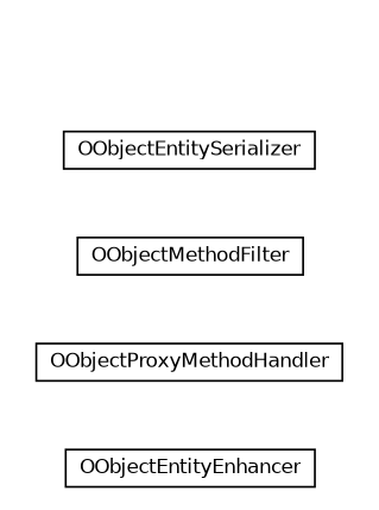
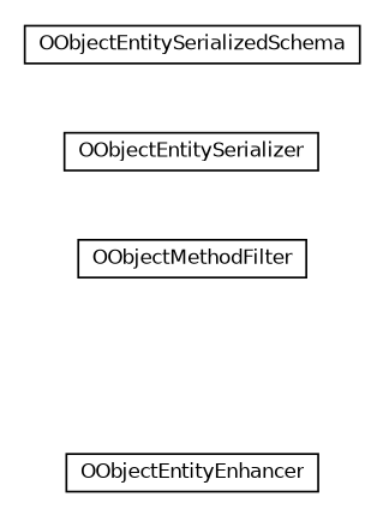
  digraph {
    nodesep=0.25
    ranksep=0.5
    rankdir=LR
    node [fontcolor=black fontname=Helvetica fontsize=10.0 shape=plaintext]
    n1 [label=<<table title="com.orientechnologies.orient.object.enhancement.OObjectEntityEnhancer" border="0" cellborder="1" cellspacing="0" cellpadding="2" port="p" href="./OObjectEntityEnhancer.html"> 		<tr><td><table border="0" cellspacing="0" cellpadding="1"> <tr><td align="center" balign="center"> OObjectEntityEnhancer </td></tr> 		</table></td></tr> 		</table>>]
-   n2 [label=<<table title="com.orientechnologies.orient.object.enhancement.OObjectProxyMethodHandler" border="0" cellborder="1" cellspacing="0" cellpadding="2" port="p" href="./OObjectProxyMethodHandler.html"> 		<tr><td><table border="0" cellspacing="0" cellpadding="1"> <tr><td align="center" balign="center"> OObjectProxyMethodHandler </td></tr> 		</table></td></tr> 		</table>>]
    n3 [label=<<table title="com.orientechnologies.orient.object.enhancement.OObjectMethodFilter" border="0" cellborder="1" cellspacing="0" cellpadding="2" port="p" href="./OObjectMethodFilter.html"> 		<tr><td><table border="0" cellspacing="0" cellpadding="1"> <tr><td align="center" balign="center"> OObjectMethodFilter </td></tr> 		</table></td></tr> 		</table>>]
    n4 [label=<<table title="com.orientechnologies.orient.object.enhancement.OObjectEntitySerializer" border="0" cellborder="1" cellspacing="0" cellpadding="2" port="p" href="./OObjectEntitySerializer.html"> 		<tr><td><table border="0" cellspacing="0" cellpadding="1"> <tr><td align="center" balign="center"> OObjectEntitySerializer </td></tr> 		</table></td></tr> 		</table>>]
+   n5 [label=<<table title="com.orientechnologies.orient.object.enhancement.OObjectEntitySerializer.OObjectEntitySerializedSchema" border="0" cellborder="1" cellspacing="0" cellpadding="2" port="p" href="./OObjectEntitySerializer.OObjectEntitySerializedSchema.html"> 		<tr><td><table border="0" cellspacing="0" cellpadding="1"> <tr><td align="center" balign="center"> OObjectEntitySerializedSchema </td></tr> 		</table></td></tr> 		</table>>]
  }
